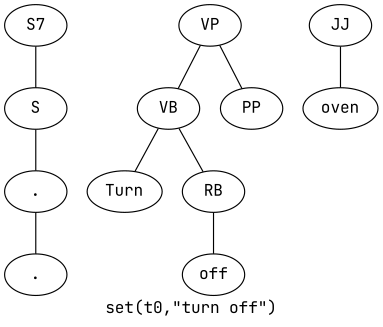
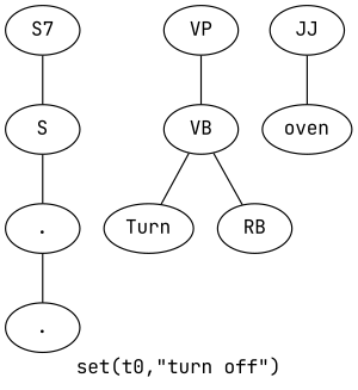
  graph {
    fontname="JetBrains Mono"
    label="set(t0,\"turn off\")"
    node [fontname="JetBrains Mono"]
    edge [fontname="JetBrains Mono"]
    n1 [label=S7]
    n2 [label=S]
    n3 [label="."]
    n4 [label=VP]
    n5 [label=VB]
-   n6 [label=PP]
    n7 [label="."]
    n8 [label=Turn]
    n9 [label=RB]
-   n10 [label=off]
    n11 [label=JJ]
    n12 [label=oven]
    n1 -- n2
    n2 -- n3
    n3 -- n7
    n4 -- n5
-   n4 -- n6
    n5 -- n8
    n5 -- n9
-   n9 -- n10
    n11 -- n12
  }
